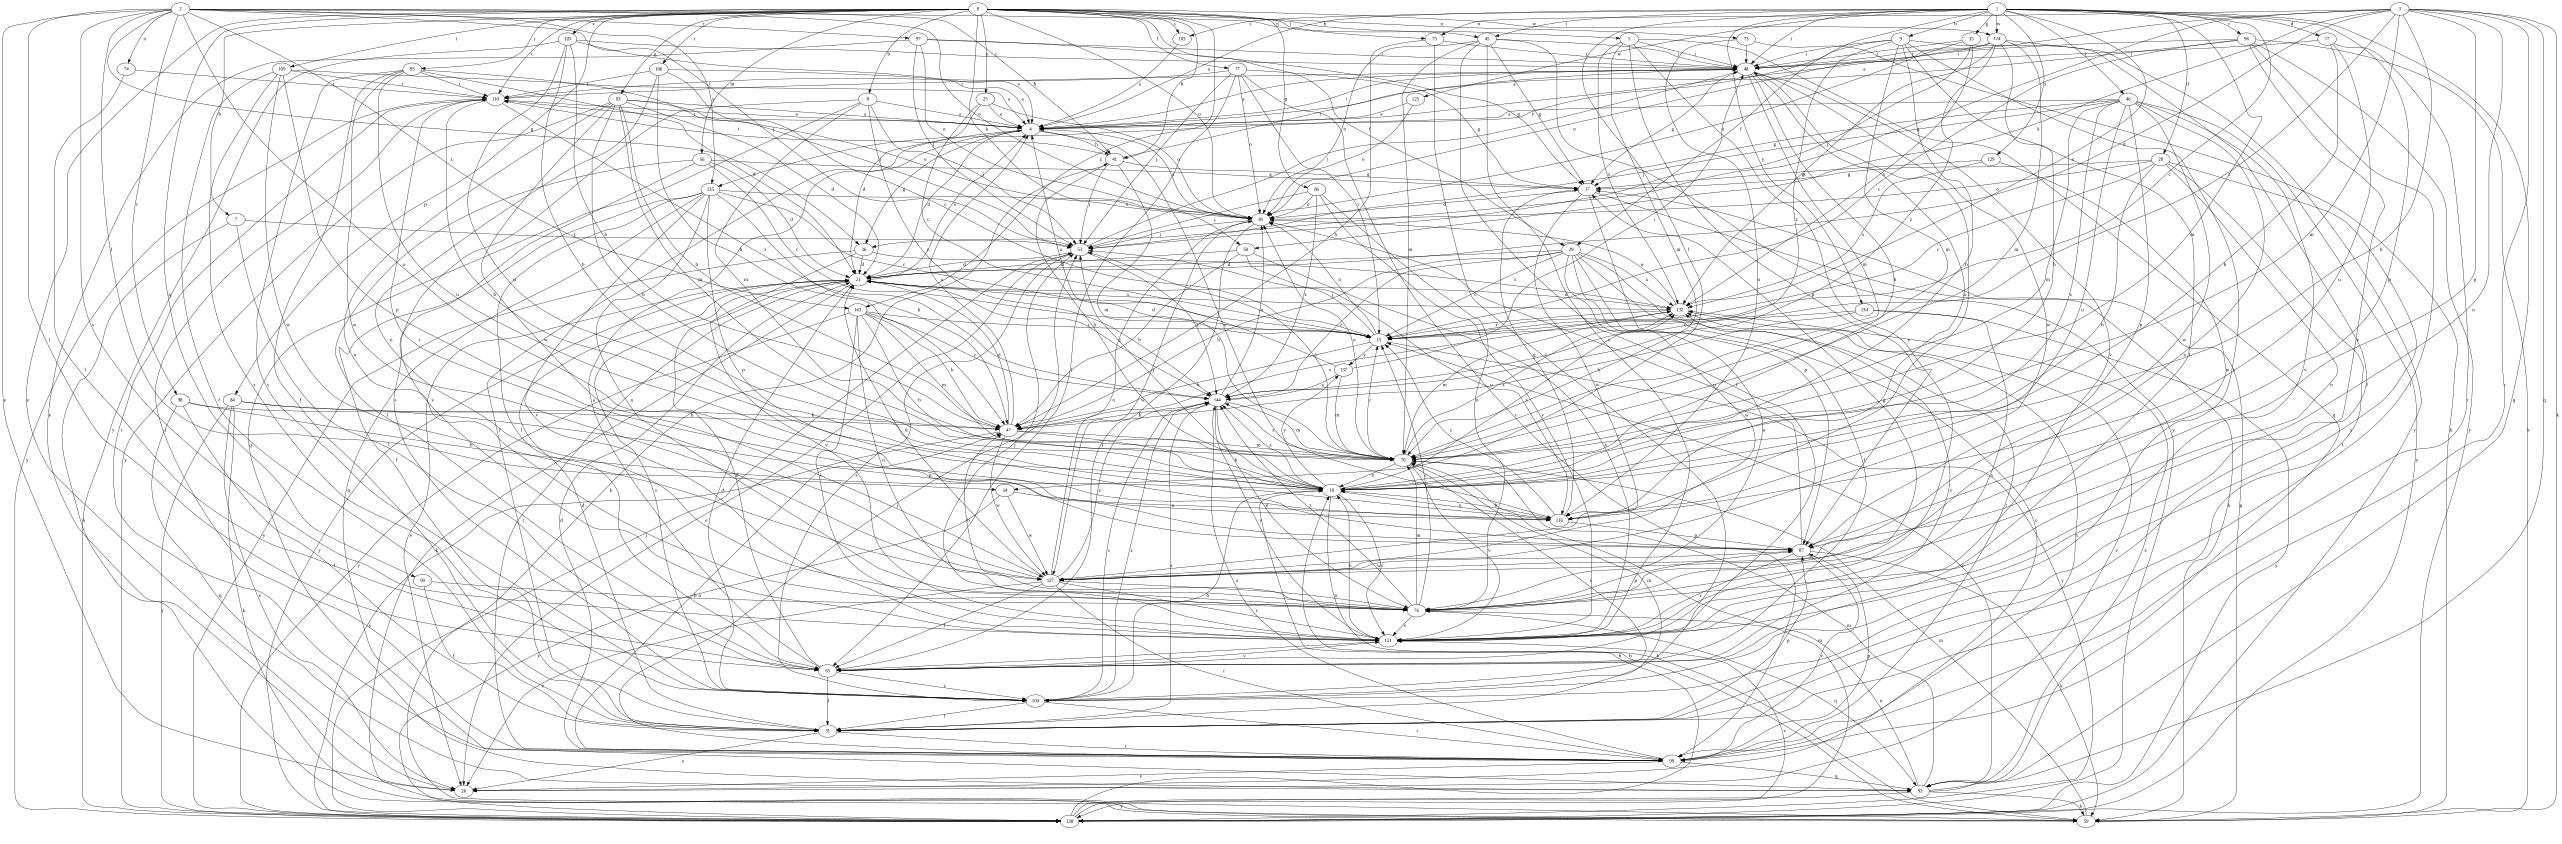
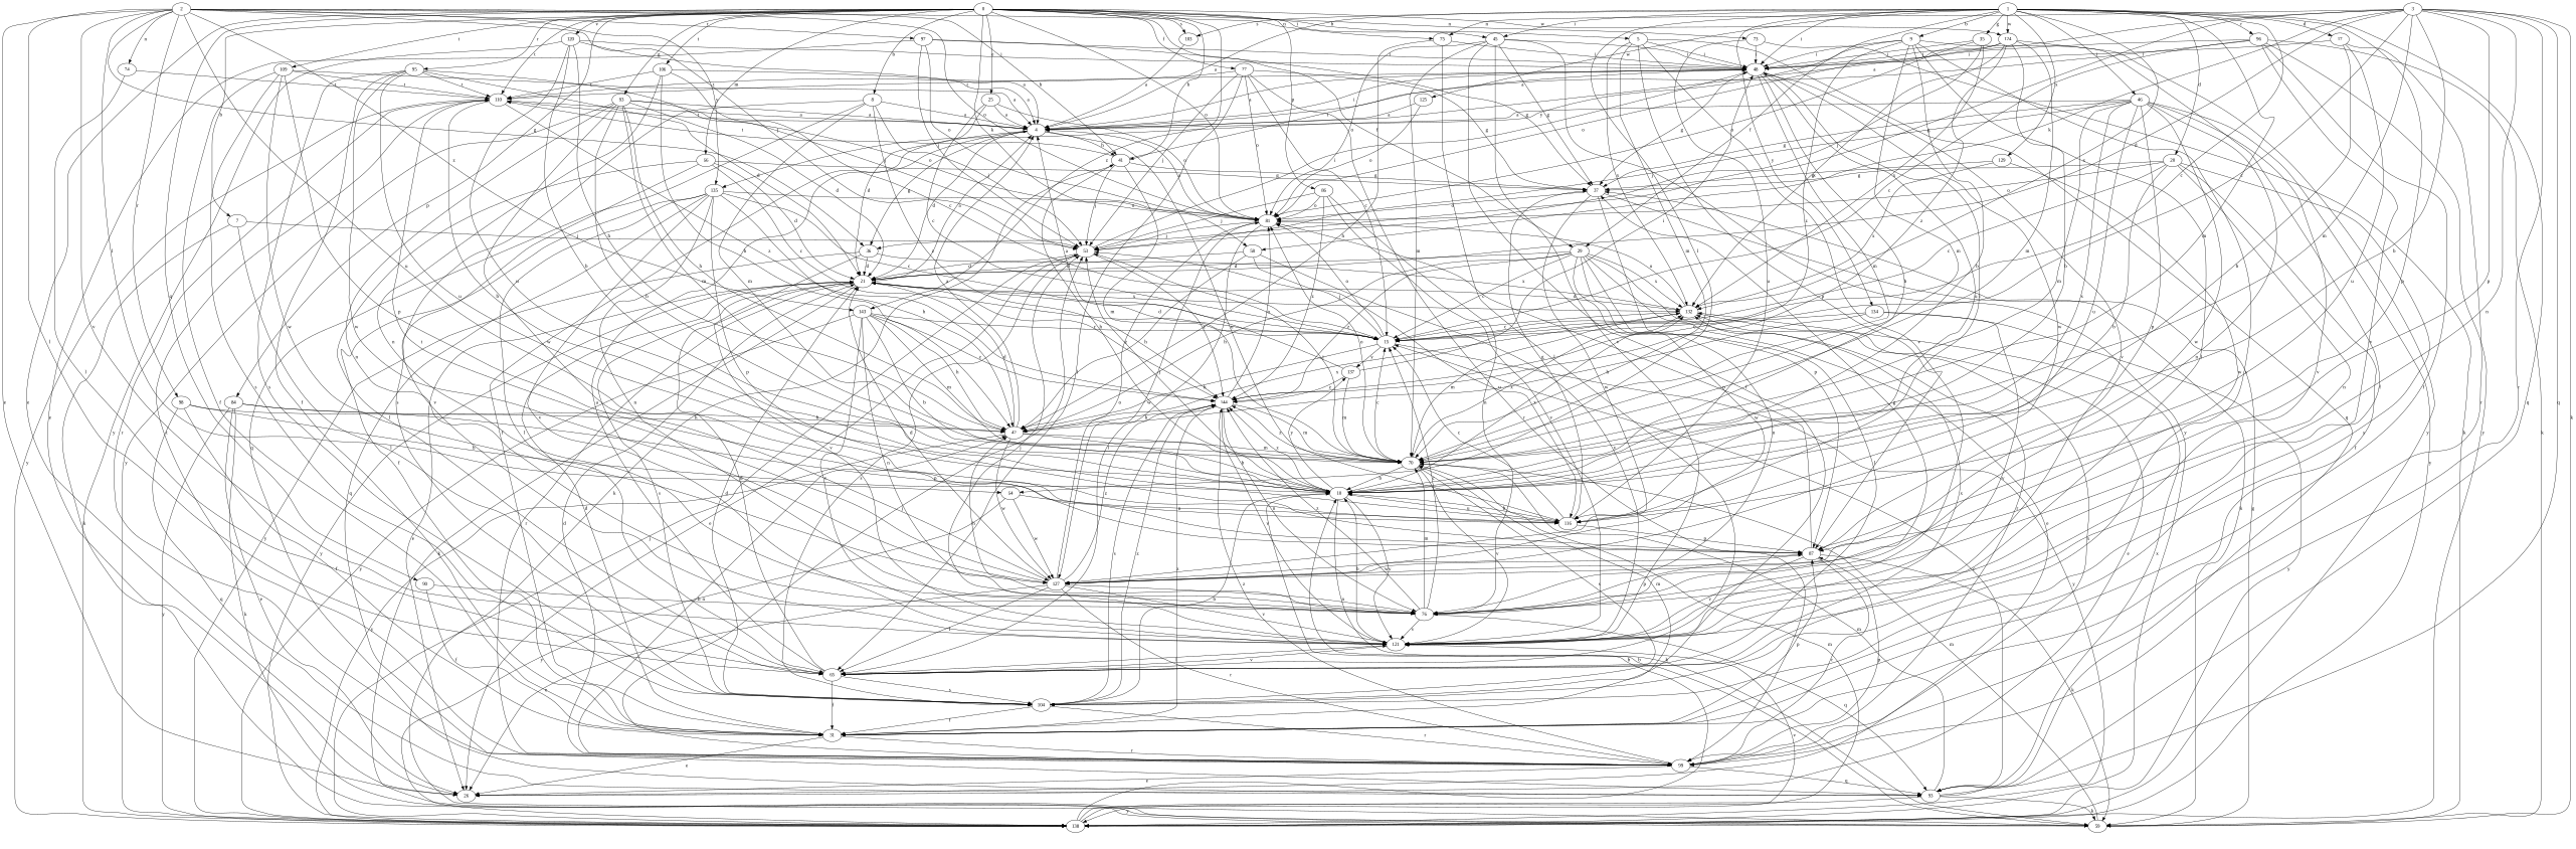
  strict digraph {
    fontname="Liberation Serif"
    node [fontname="Liberation Serif"]
    edge [fontname="Liberation Serif"]
    0
    5
    7
    8
    25
    26
    27
    29
    n9 [label=83]
    41
    45
    58
    66
    73
    81
    84
    86
    90
    95
    103
    106
    109
    110
    120
    124
    143
    48
    70
    87
    93
    132
    121
    53
    65
    59
    4
    104
    144
    15
    21
    99
    37
    76
    42
    127
    10
    138
    31
    116
    1
    9
    17
    20
    35
    46
    64
    96
    125
    129
    134
    36
    135
    137
    2
    74
    75
    97
    98
    3
    0 -> 5 [label=b]
    0 -> 7 [label=b]
    0 -> 8 [label=b]
    0 -> 25 [label=e]
    0 -> 26 [label=e]
    0 -> 27 [label=f]
    0 -> 29 [label=f]
    0 -> n9 [label=g]
    0 -> 41 [label=h]
    0 -> 45 [label=i]
    0 -> 58 [label=k]
    0 -> 66 [label=m]
    0 -> 73 [label=n]
    0 -> 81 [label=o]
    0 -> 84 [label=p]
    0 -> 86 [label=p]
    0 -> 90 [label=q]
    0 -> 95 [label=r]
    0 -> 103 [label=s]
    0 -> 106 [label=t]
    0 -> 109 [label=t]
    0 -> 110 [label=t]
    0 -> 120 [label=v]
    0 -> 124 [label=w]
    0 -> 143 [label=z]
    5 -> 48 [label=i]
    5 -> 70 [label=m]
    5 -> 87 [label=p]
    5 -> 93 [label=q]
    5 -> 132 [label=x]
    5 -> 121 [label=v]
    7 -> 53 [label=j]
    7 -> 65 [label=l]
    7 -> 59 [label=k]
    8 -> 70 [label=m]
    8 -> 93 [label=q]
    8 -> 53 [label=j]
    8 -> 4 [label=a]
    8 -> 104 [label=s]
    8 -> 144 [label=z]
    25 -> 81 [label=o]
    25 -> 4 [label=a]
    25 -> 15 [label=c]
    25 -> 21 [label=d]
    27 -> 81 [label=o]
    27 -> 110 [label=t]
    27 -> 53 [label=j]
    27 -> 65 [label=l]
    27 -> 15 [label=c]
    27 -> 99 [label=r]
    27 -> 37 [label=g]
    29 -> 26 [label=e]
    29 -> 132 [label=x]
    29 -> 65 [label=l]
    29 -> 144 [label=z]
    29 -> 15 [label=c]
    29 -> 21 [label=d]
    29 -> 99 [label=r]
    29 -> 76 [label=n]
    29 -> 42 [label=h]
    29 -> 127 [label=w]
    n9 -> 81 [label=o]
    n9 -> 70 [label=m]
    n9 -> 4 [label=a]
    n9 -> 21 [label=d]
    n9 -> 76 [label=n]
    n9 -> 42 [label=h]
    n9 -> 127 [label=w]
    n9 -> 10 [label=b]
    n9 -> 138 [label=y]
    41 -> 110 [label=t]
    41 -> 48 [label=i]
    41 -> 70 [label=m]
    41 -> 53 [label=j]
    41 -> 59 [label=k]
    41 -> 37 [label=g]
    45 -> 81 [label=o]
    45 -> 48 [label=i]
    45 -> 70 [label=m]
    45 -> 121 [label=v]
    45 -> 37 [label=g]
    45 -> 138 [label=y]
    45 -> 31 [label=f]
    58 -> 121 [label=v]
    58 -> 21 [label=d]
    58 -> 42 [label=h]
    58 -> 116 [label=u]
    66 -> 121 [label=v]
    66 -> 65 [label=l]
    66 -> 15 [label=c]
    66 -> 21 [label=d]
    66 -> 37 [label=g]
    73 -> 48 [label=i]
    73 -> 59 [label=k]
    73 -> 116 [label=u]
    81 -> 53 [label=j]
    81 -> 65 [label=l]
    81 -> 4 [label=a]
    81 -> 127 [label=w]
    84 -> 26 [label=e]
    84 -> 87 [label=p]
    84 -> 59 [label=k]
    84 -> 42 [label=h]
    84 -> 138 [label=y]
    86 -> 81 [label=o]
    86 -> 121 [label=v]
    86 -> 53 [label=j]
    86 -> 144 [label=z]
    86 -> 76 [label=n]
    90 -> 76 [label=n]
    90 -> 31 [label=f]
    95 -> 110 [label=t]
    95 -> 53 [label=j]
    95 -> 104 [label=s]
    95 -> 21 [label=d]
    95 -> 127 [label=w]
    95 -> 31 [label=f]
    95 -> 116 [label=u]
    103 -> 4 [label=a]
    106 -> 110 [label=t]
    106 -> 4 [label=a]
    106 -> 15 [label=c]
    106 -> 76 [label=n]
    106 -> 42 [label=h]
    109 -> 110 [label=t]
    109 -> 87 [label=p]
    109 -> 4 [label=a]
    109 -> 104 [label=s]
    109 -> 127 [label=w]
    109 -> 31 [label=f]
    110 -> 4 [label=a]
    110 -> 144 [label=z]
    110 -> 99 [label=r]
    110 -> 10 [label=b]
    110 -> 138 [label=y]
    120 -> 48 [label=i]
    120 -> 4 [label=a]
    120 -> 42 [label=h]
    120 -> 10 [label=b]
    120 -> 138 [label=y]
    120 -> 116 [label=u]
    124 -> 81 [label=o]
    124 -> 48 [label=i]
    124 -> 70 [label=m]
    124 -> 132 [label=x]
    124 -> 144 [label=z]
    124 -> 10 [label=b]
    124 -> 138 [label=y]
    143 -> 70 [label=m]
    143 -> 121 [label=v]
    143 -> 144 [label=z]
    143 -> 15 [label=c]
    143 -> 76 [label=n]
    143 -> 42 [label=h]
    143 -> 10 [label=b]
    143 -> 138 [label=y]
    48 -> 110 [label=t]
    48 -> 70 [label=m]
    48 -> 121 [label=v]
    48 -> 4 [label=a]
    48 -> 37 [label=g]
    48 -> 127 [label=w]
    48 -> 10 [label=b]
    48 -> 116 [label=u]
    70 -> 81 [label=o]
    70 -> 132 [label=x]
    70 -> 121 [label=v]
    70 -> 53 [label=j]
    70 -> 104 [label=s]
    70 -> 144 [label=z]
    70 -> 15 [label=c]
    70 -> 10 [label=b]
    87 -> 81 [label=o]
    87 -> 121 [label=v]
    87 -> 59 [label=k]
    87 -> 99 [label=r]
    87 -> 127 [label=w]
    93 -> 70 [label=m]
    93 -> 132 [label=x]
    93 -> 59 [label=k]
    93 -> 15 [label=c]
-   93 -> 76 [label=n]
    93 -> 138 [label=y]
    132 -> 26 [label=e]
    132 -> 81 [label=o]
    132 -> 70 [label=m]
    132 -> 15 [label=c]
    132 -> 21 [label=d]
    121 -> 53 [label=j]
    121 -> 65 [label=l]
    121 -> 10 [label=b]
    53 -> 26 [label=e]
    53 -> 48 [label=i]
    53 -> 104 [label=s]
    53 -> 144 [label=z]
    53 -> 21 [label=d]
    65 -> 132 [label=x]
    65 -> 121 [label=v]
    65 -> 4 [label=a]
    65 -> 104 [label=s]
    65 -> 21 [label=d]
    65 -> 31 [label=f]
    59 -> 70 [label=m]
    59 -> 37 [label=g]
    59 -> 10 [label=b]
    4 -> 41 [label=h]
    4 -> 110 [label=t]
    4 -> 48 [label=i]
    4 -> 21 [label=d]
    4 -> 31 [label=f]
    4 -> 116 [label=u]
    4 -> 36 [label=g]
    104 -> 70 [label=m]
    104 -> 144 [label=z]
    104 -> 21 [label=d]
    104 -> 99 [label=r]
    104 -> 10 [label=b]
    104 -> 31 [label=f]
    144 -> 81 [label=o]
    144 -> 70 [label=m]
    144 -> 121 [label=v]
    144 -> 104 [label=s]
    144 -> 76 [label=n]
    144 -> 42 [label=h]
    15 -> 81 [label=o]
    15 -> 53 [label=j]
    15 -> 21 [label=d]
    15 -> 42 [label=h]
    15 -> 138 [label=y]
    15 -> 137 [label=y]
    21 -> 26 [label=e]
    21 -> 132 [label=x]
    21 -> 59 [label=k]
    21 -> 4 [label=a]
    21 -> 104 [label=s]
    21 -> 144 [label=z]
    21 -> 99 [label=r]
    21 -> 138 [label=y]
    99 -> 26 [label=e]
    99 -> 110 [label=t]
    99 -> 87 [label=p]
    99 -> 93 [label=q]
    99 -> 132 [label=x]
    99 -> 53 [label=j]
    99 -> 144 [label=z]
    99 -> 21 [label=d]
    99 -> 42 [label=h]
    37 -> 81 [label=o]
    37 -> 87 [label=p]
    37 -> 59 [label=k]
    37 -> 127 [label=w]
    76 -> 70 [label=m]
    76 -> 87 [label=p]
    76 -> 93 [label=q]
    76 -> 121 [label=v]
    76 -> 144 [label=z]
    76 -> 15 [label=c]
    76 -> 37 [label=g]
    76 -> 42 [label=h]
    42 -> 70 [label=m]
    42 -> 132 [label=x]
    42 -> 4 [label=a]
    42 -> 21 [label=d]
    42 -> 127 [label=w]
    42 -> 10 [label=b]
    42 -> 138 [label=y]
    127 -> 26 [label=e]
    127 -> 81 [label=o]
    127 -> 110 [label=t]
    127 -> 121 [label=v]
    127 -> 65 [label=l]
    127 -> 144 [label=z]
    127 -> 21 [label=d]
    127 -> 99 [label=r]
    127 -> 76 [label=n]
    10 -> 41 [label=h]
    10 -> 132 [label=x]
    10 -> 121 [label=v]
    10 -> 53 [label=j]
    10 -> 59 [label=k]
    10 -> 144 [label=z]
    10 -> 116 [label=u]
    10 -> 137 [label=y]
    138 -> 70 [label=m]
    138 -> 121 [label=v]
    138 -> 53 [label=j]
    138 -> 10 [label=b]
    31 -> 26 [label=e]
    31 -> 87 [label=p]
    31 -> 144 [label=z]
    31 -> 21 [label=d]
    31 -> 99 [label=r]
    116 -> 48 [label=i]
    116 -> 87 [label=p]
    116 -> 15 [label=c]
    116 -> 37 [label=g]
    116 -> 10 [label=b]
    1 -> 29 [label=f]
    1 -> 45 [label=i]
    1 -> 103 [label=s]
    1 -> 124 [label=w]
    1 -> 48 [label=i]
    1 -> 70 [label=m]
    1 -> 87 [label=p]
    1 -> 93 [label=q]
    1 -> 132 [label=x]
    1 -> 4 [label=a]
    1 -> 15 [label=c]
    1 -> 9 [label=b]
    1 -> 17 [label=d]
    1 -> 20 [label=d]
    1 -> 35 [label=g]
    1 -> 46 [label=i]
    1 -> 64 [label=l]
    1 -> 96 [label=r]
    1 -> 125 [label=w]
    1 -> 129 [label=x]
    1 -> 134 [label=y]
    9 -> 48 [label=i]
    9 -> 70 [label=m]
    9 -> 65 [label=l]
    9 -> 104 [label=s]
    9 -> 144 [label=z]
    9 -> 10 [label=b]
    9 -> 31 [label=f]
    9 -> 135 [label=y]
    17 -> 48 [label=i]
    17 -> 99 [label=r]
    17 -> 10 [label=b]
    17 -> 116 [label=u]
    20 -> 81 [label=o]
    20 -> 104 [label=s]
    20 -> 15 [label=c]
    20 -> 37 [label=g]
    20 -> 76 [label=n]
    20 -> 10 [label=b]
    20 -> 31 [label=f]
    35 -> 81 [label=o]
    35 -> 48 [label=i]
    35 -> 132 [label=x]
    35 -> 53 [label=j]
    46 -> 70 [label=m]
    46 -> 87 [label=p]
    46 -> 121 [label=v]
    46 -> 53 [label=j]
    46 -> 4 [label=a]
    46 -> 37 [label=g]
    46 -> 76 [label=n]
    46 -> 127 [label=w]
    46 -> 10 [label=s]
    46 -> 138 [label=y]
    46 -> 116 [label=u]
    64 -> 127 [label=w]
    64 -> 138 [label=y]
    64 -> 116 [label=u]
    96 -> 48 [label=i]
    96 -> 121 [label=v]
    96 -> 59 [label=k]
    96 -> 4 [label=a]
    96 -> 15 [label=c]
    96 -> 138 [label=y]
    96 -> 31 [label=f]
    125 -> 81 [label=o]
    125 -> 4 [label=a]
    129 -> 132 [label=x]
    129 -> 37 [label=g]
    129 -> 127 [label=w]
    134 -> 121 [label=v]
    134 -> 15 [label=c]
    134 -> 42 [label=h]
    134 -> 138 [label=y]
    36 -> 132 [label=x]
    36 -> 121 [label=v]
    36 -> 21 [label=d]
    36 -> 138 [label=y]
    135 -> 81 [label=o]
    135 -> 87 [label=p]
    135 -> 93 [label=q]
    135 -> 121 [label=v]
    135 -> 65 [label=l]
    135 -> 15 [label=c]
    135 -> 76 [label=n]
    135 -> 42 [label=h]
    135 -> 31 [label=f]
    137 -> 48 [label=i]
    137 -> 70 [label=m]
    137 -> 4 [label=a]
    137 -> 144 [label=z]
    2 -> 26 [label=e]
    2 -> 41 [label=h]
    2 -> 81 [label=o]
    2 -> 143 [label=z]
    2 -> 121 [label=v]
    2 -> 53 [label=j]
    2 -> 65 [label=l]
    2 -> 116 [label=u]
    2 -> 64 [label=l]
    2 -> 36 [label=g]
    2 -> 135 [label=y]
    2 -> 74 [label=n]
    2 -> 75 [label=n]
    2 -> 97 [label=r]
    2 -> 98 [label=r]
    74 -> 110 [label=t]
    74 -> 65 [label=l]
    75 -> 48 [label=i]
    75 -> 65 [label=l]
    75 -> 42 [label=h]
    97 -> 26 [label=e]
    97 -> 81 [label=o]
    97 -> 48 [label=i]
    97 -> 53 [label=j]
    97 -> 37 [label=g]
    98 -> 93 [label=q]
    98 -> 42 [label=h]
    98 -> 10 [label=b]
    98 -> 31 [label=f]
    3 -> 58 [label=k]
    3 -> 70 [label=m]
    3 -> 87 [label=p]
    3 -> 93 [label=q]
    3 -> 59 [label=k]
    3 -> 4 [label=a]
    3 -> 15 [label=c]
    3 -> 21 [label=d]
    3 -> 99 [label=r]
    3 -> 76 [label=n]
    3 -> 10 [label=b]
    3 -> 36 [label=g]
    3 -> 75 [label=n]
  }
